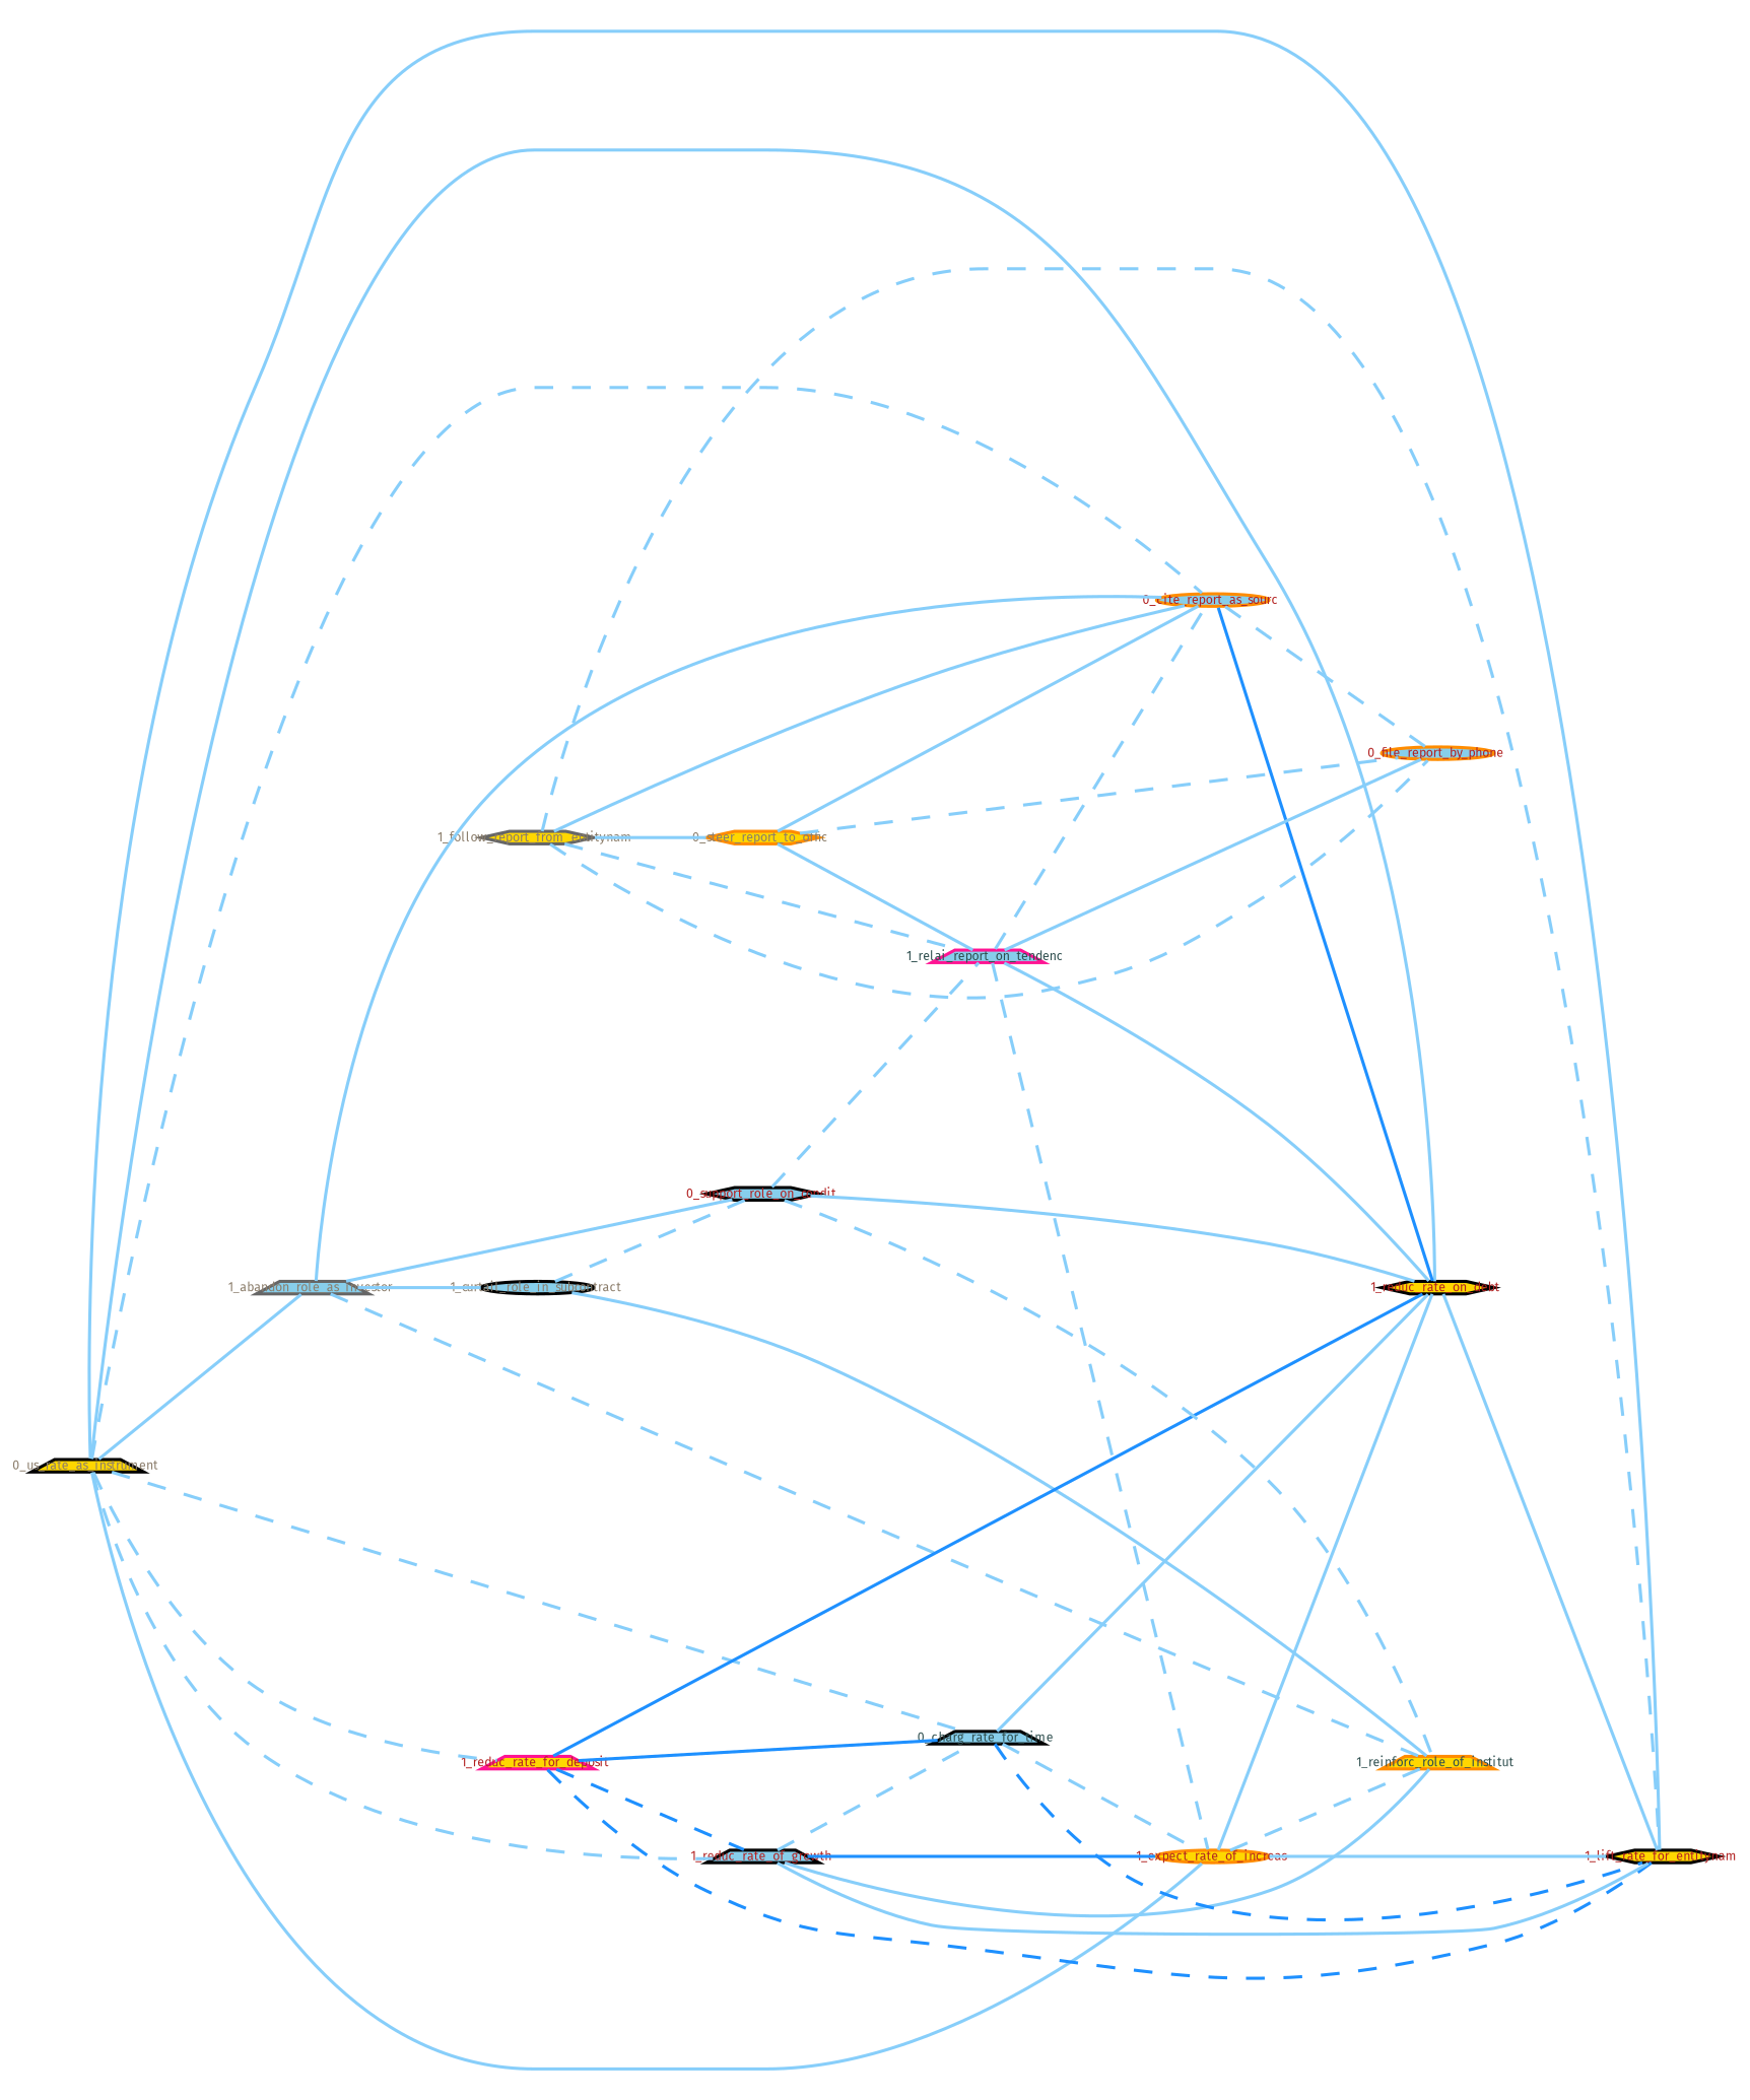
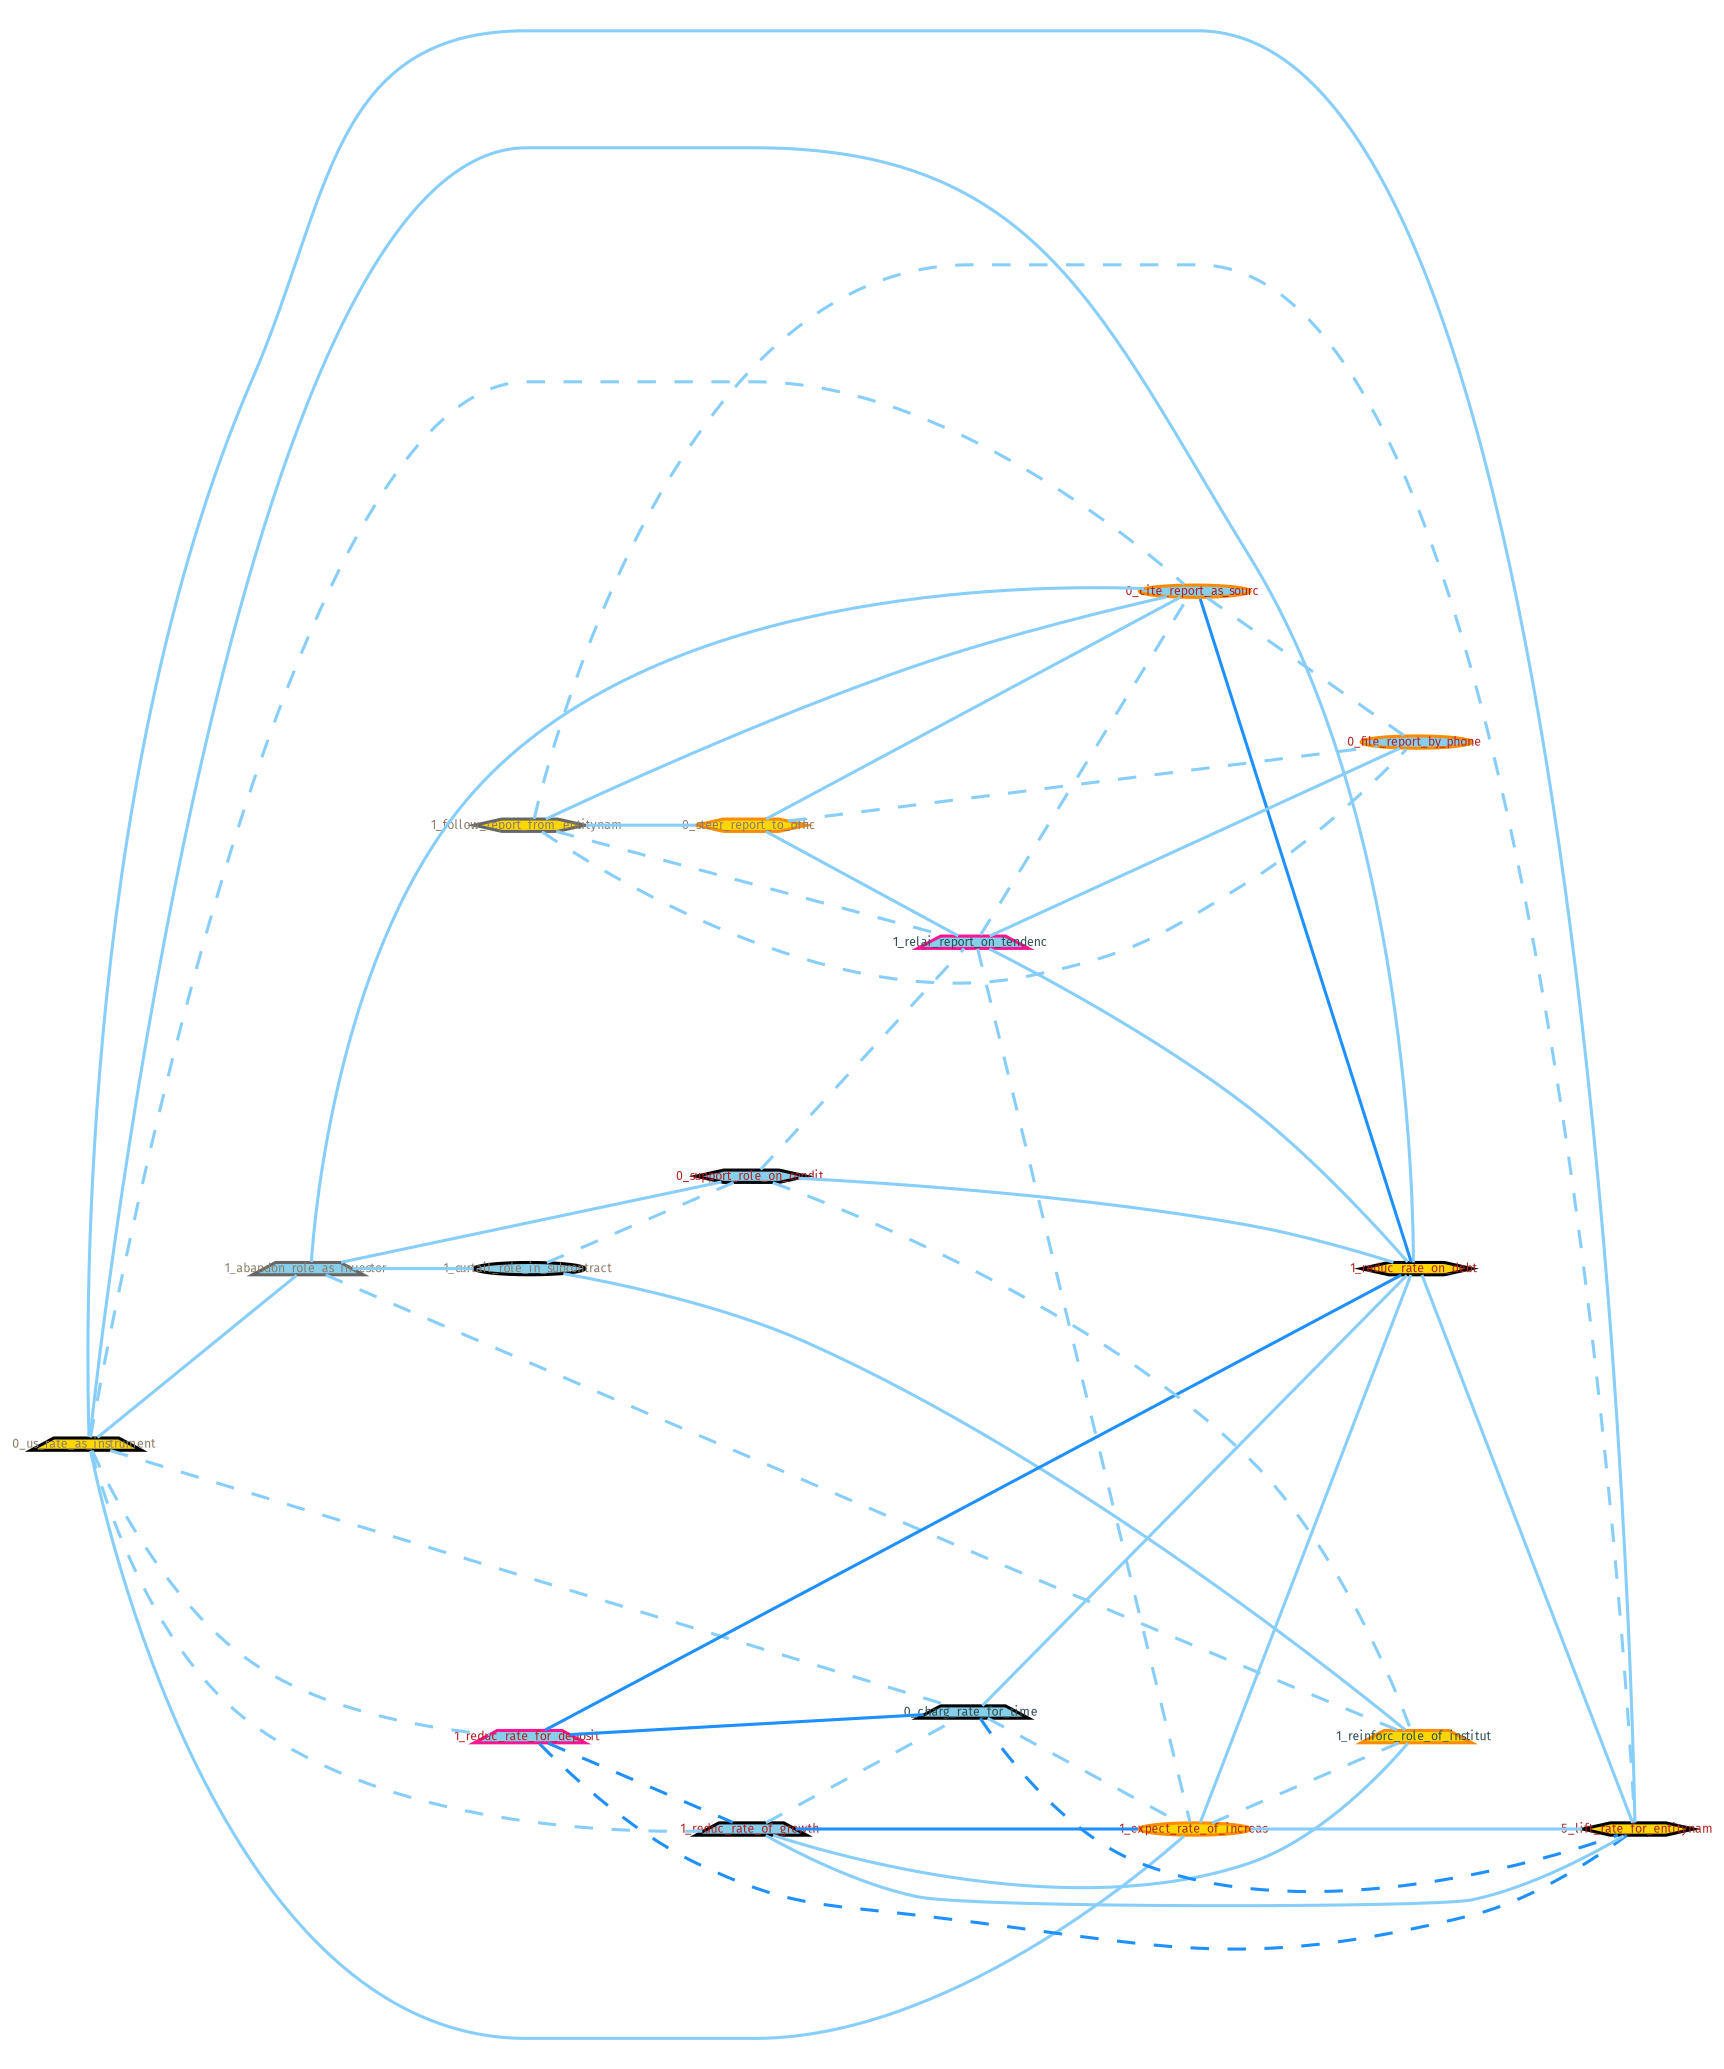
  graph {
    fontname="Fira Sans"
    rankdir=LR
    node [color=black fillcolor=gold fixedsize=true fontcolor="#b22222" fontname="Fira Sans" fontsize=4 shape=trapezium style=filled]
    edge [color="#87cefa" fontname="Fira Sans" style=solid w=1]
    "0_us_rate_as_instrument " [fontcolor="#8b7d6b" height=.06 width=.5]
    "1_follow_report_from_entitynam " [color=gray40 fontcolor="#8b7d6b" height=.06 shape=hexagon width=.5]
    "1_abandon_role_as_investor " [color=gray40 fillcolor=skyblue fontcolor="#8b7d6b" height=.06 width=.5]
    "1_curtail_role_in_subcontract " [fillcolor=skyblue fontcolor="#8b7d6b" height=.06 shape=ellipse width=.5]
    "0_steer_report_to_offic " [color=darkorange fontcolor="#8b7d6b" height=.06 shape=hexagon width=.5]
-   "1_reduc_rate_for_deposit " [color=deeppink height=.06 width=.5]
+   "1_reduc_rate_for_deposit " [color=deeppink fillcolor=skyblue height=.06 width=.5]
    "0_support_role_on_condit " [fillcolor=skyblue height=.06 shape=hexagon width=.5]
    "0_cite_report_as_sourc " [color=darkorange fillcolor=skyblue height=.06 shape=ellipse width=.5]
    "1_reduc_rate_of_growth " [fillcolor=skyblue height=.06 width=.5]
    "0_file_report_by_phone " [color=darkorange fillcolor=skyblue height=.06 shape=ellipse width=.5]
    "1_expect_rate_of_increas " [color=darkorange height=.06 shape=ellipse width=.5]
    "1_reduc_rate_on_debt " [height=.06 shape=hexagon width=.5]
-   "1_lift_rate_for_entitynam " [height=.06 shape=hexagon width=.5]
+   "1_lift_rate_for_entitynam " [height=.06 shape=hexagon width=.5 label="5_lift_rate_for_entitynam"]
    "0_charg_rate_for_time " [fillcolor=skyblue fontcolor="#2f4f4f" height=.06 width=.5]
    "1_relai_report_on_tendenc " [color=deeppink fillcolor=skyblue fontcolor="#2f4f4f" height=.06 width=.5]
    "1_reinforc_role_of_institut " [color=darkorange fontcolor="#2f4f4f" height=.06 width=.5]
    subgraph sub_1 {
      "0_us_rate_as_instrument "
      "1_follow_report_from_entitynam "
      "1_abandon_role_as_investor "
      "1_curtail_role_in_subcontract "
      "0_steer_report_to_offic "
    }
    subgraph sub_2 {
      "1_reduc_rate_for_deposit "
      "0_support_role_on_condit "
      "0_cite_report_as_sourc "
      "1_reduc_rate_of_growth "
      "0_file_report_by_phone "
      "1_expect_rate_of_increas "
      "1_reduc_rate_on_debt "
      "1_lift_rate_for_entitynam "
    }
    "0_us_rate_as_instrument " -- "1_abandon_role_as_investor "
    "0_us_rate_as_instrument " -- "1_reduc_rate_for_deposit " [style=dashed]
    "0_us_rate_as_instrument " -- "0_cite_report_as_sourc " [style=dashed]
    "0_us_rate_as_instrument " -- "1_reduc_rate_of_growth " [style=dashed]
    "0_us_rate_as_instrument " -- "1_expect_rate_of_increas "
    "0_us_rate_as_instrument " -- "1_reduc_rate_on_debt "
    "0_us_rate_as_instrument " -- "1_lift_rate_for_entitynam "
    "0_us_rate_as_instrument " -- "0_charg_rate_for_time " [style=dashed]
    "1_follow_report_from_entitynam " -- "0_steer_report_to_offic "
    "1_follow_report_from_entitynam " -- "0_cite_report_as_sourc "
    "1_follow_report_from_entitynam " -- "0_file_report_by_phone " [style=dashed]
    "1_follow_report_from_entitynam " -- "1_lift_rate_for_entitynam " [style=dashed]
    "1_follow_report_from_entitynam " -- "1_relai_report_on_tendenc " [style=dashed]
    "1_abandon_role_as_investor " -- "1_curtail_role_in_subcontract "
    "1_abandon_role_as_investor " -- "0_support_role_on_condit "
    "1_abandon_role_as_investor " -- "0_cite_report_as_sourc "
    "1_abandon_role_as_investor " -- "1_reinforc_role_of_institut " [style=dashed]
    "1_curtail_role_in_subcontract " -- "0_support_role_on_condit " [style=dashed]
    "1_curtail_role_in_subcontract " -- "1_reinforc_role_of_institut "
    "0_steer_report_to_offic " -- "0_cite_report_as_sourc "
    "0_steer_report_to_offic " -- "0_file_report_by_phone " [style=dashed]
    "0_steer_report_to_offic " -- "1_relai_report_on_tendenc "
    "1_reduc_rate_for_deposit " -- "1_reduc_rate_of_growth " [color="#1e90ff" style=dashed w=2]
    "1_reduc_rate_for_deposit " -- "1_reduc_rate_on_debt " [color="#1e90ff" w=2]
    "1_reduc_rate_for_deposit " -- "1_lift_rate_for_entitynam " [color="#1e90ff" style=dashed w=2]
    "1_reduc_rate_for_deposit " -- "0_charg_rate_for_time " [color="#1e90ff" w=2]
    "0_support_role_on_condit " -- "1_reduc_rate_on_debt "
    "0_support_role_on_condit " -- "1_relai_report_on_tendenc " [style=dashed]
    "0_support_role_on_condit " -- "1_reinforc_role_of_institut " [style=dashed]
    "0_cite_report_as_sourc " -- "0_file_report_by_phone " [style=dashed]
    "0_cite_report_as_sourc " -- "1_reduc_rate_on_debt " [color="#1e90ff" w=2]
    "1_reduc_rate_of_growth " -- "1_expect_rate_of_increas " [color="#1e90ff" w=2]
    "1_reduc_rate_of_growth " -- "1_lift_rate_for_entitynam "
    "1_reduc_rate_of_growth " -- "0_charg_rate_for_time " [style=dashed]
    "1_reduc_rate_of_growth " -- "1_reinforc_role_of_institut "
    "1_expect_rate_of_increas " -- "1_reduc_rate_on_debt "
    "1_expect_rate_of_increas " -- "1_lift_rate_for_entitynam "
    "1_expect_rate_of_increas " -- "1_reinforc_role_of_institut " [style=dashed]
    "1_reduc_rate_on_debt " -- "1_lift_rate_for_entitynam "
    "0_charg_rate_for_time " -- "1_expect_rate_of_increas " [style=dashed]
    "0_charg_rate_for_time " -- "1_reduc_rate_on_debt "
    "0_charg_rate_for_time " -- "1_lift_rate_for_entitynam " [color="#1e90ff" style=dashed w=2]
    "1_relai_report_on_tendenc " -- "0_cite_report_as_sourc " [style=dashed]
    "1_relai_report_on_tendenc " -- "0_file_report_by_phone "
    "1_relai_report_on_tendenc " -- "1_expect_rate_of_increas " [style=dashed]
    "1_relai_report_on_tendenc " -- "1_reduc_rate_on_debt "
  }
